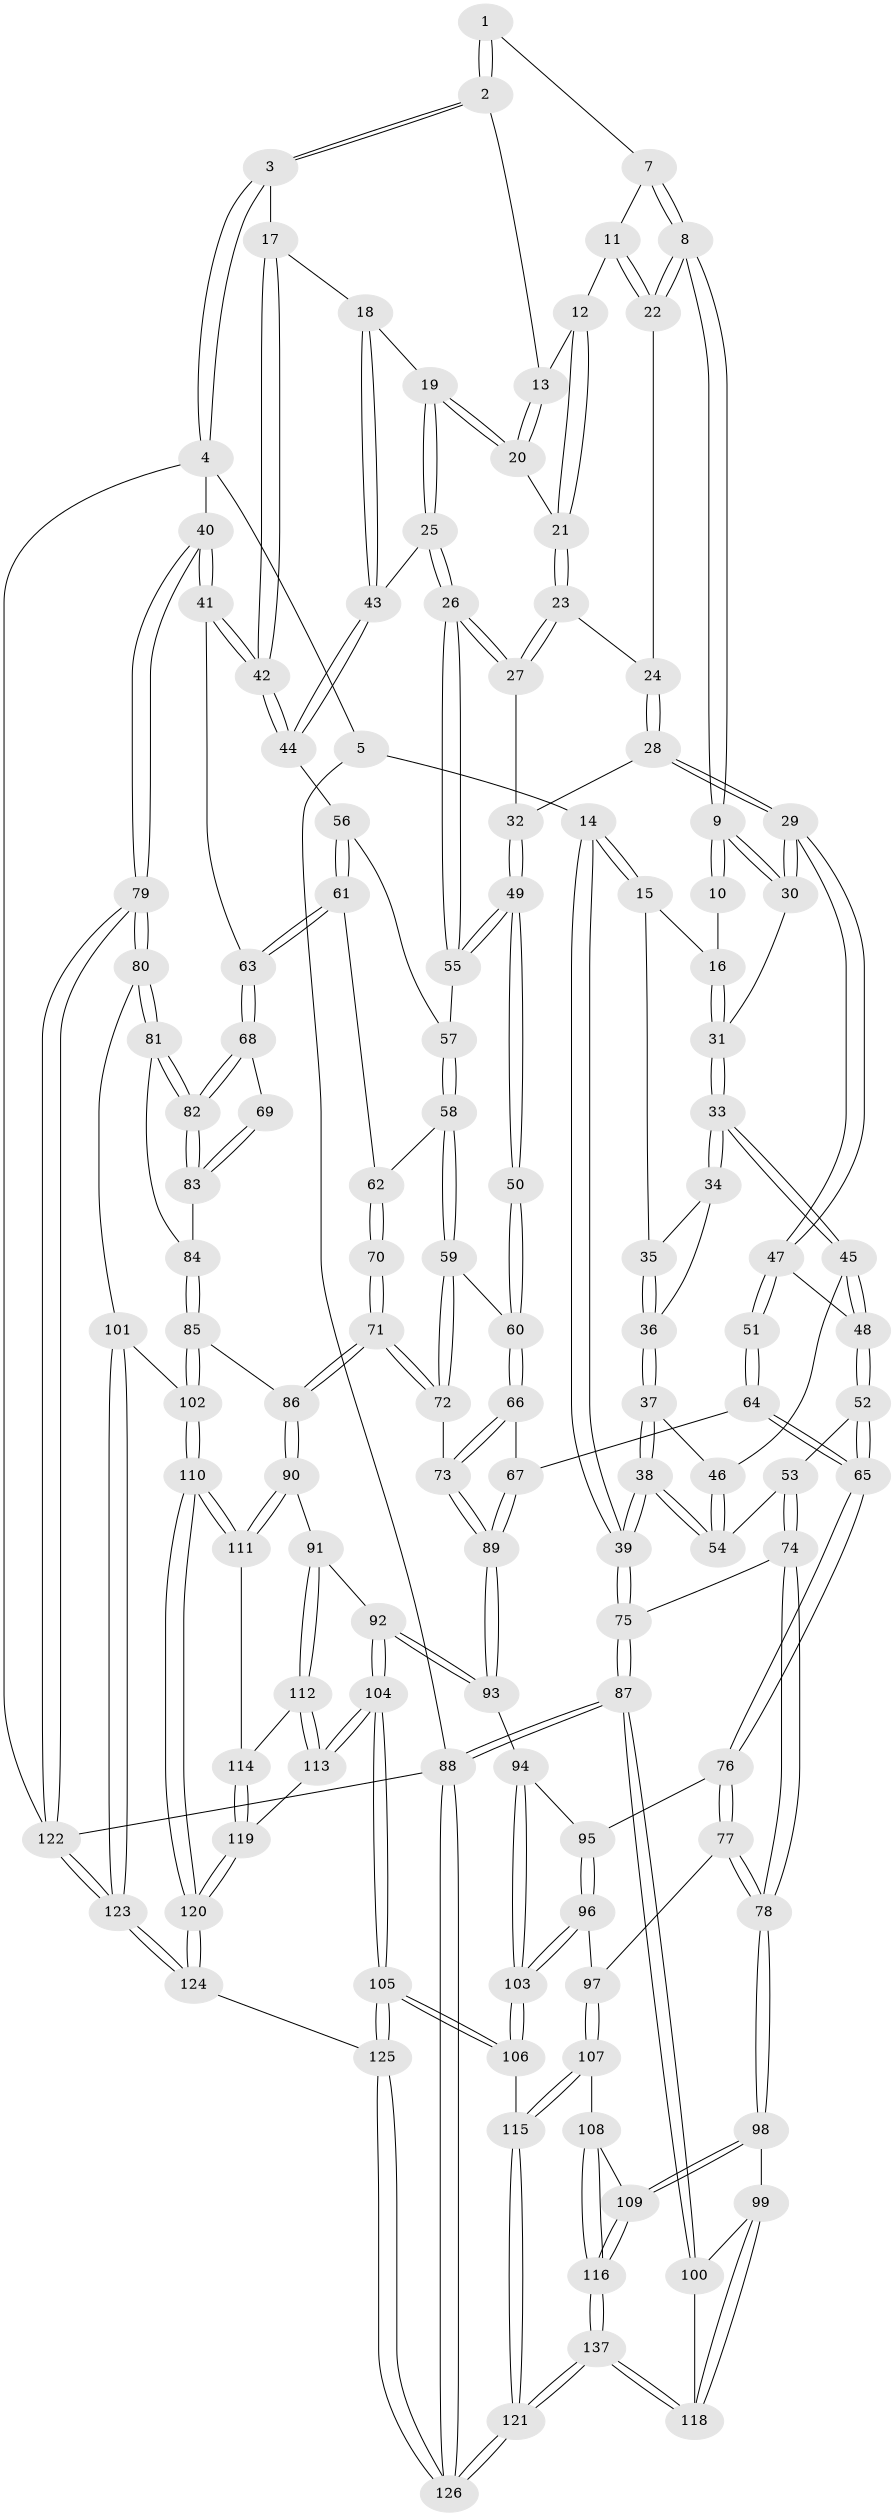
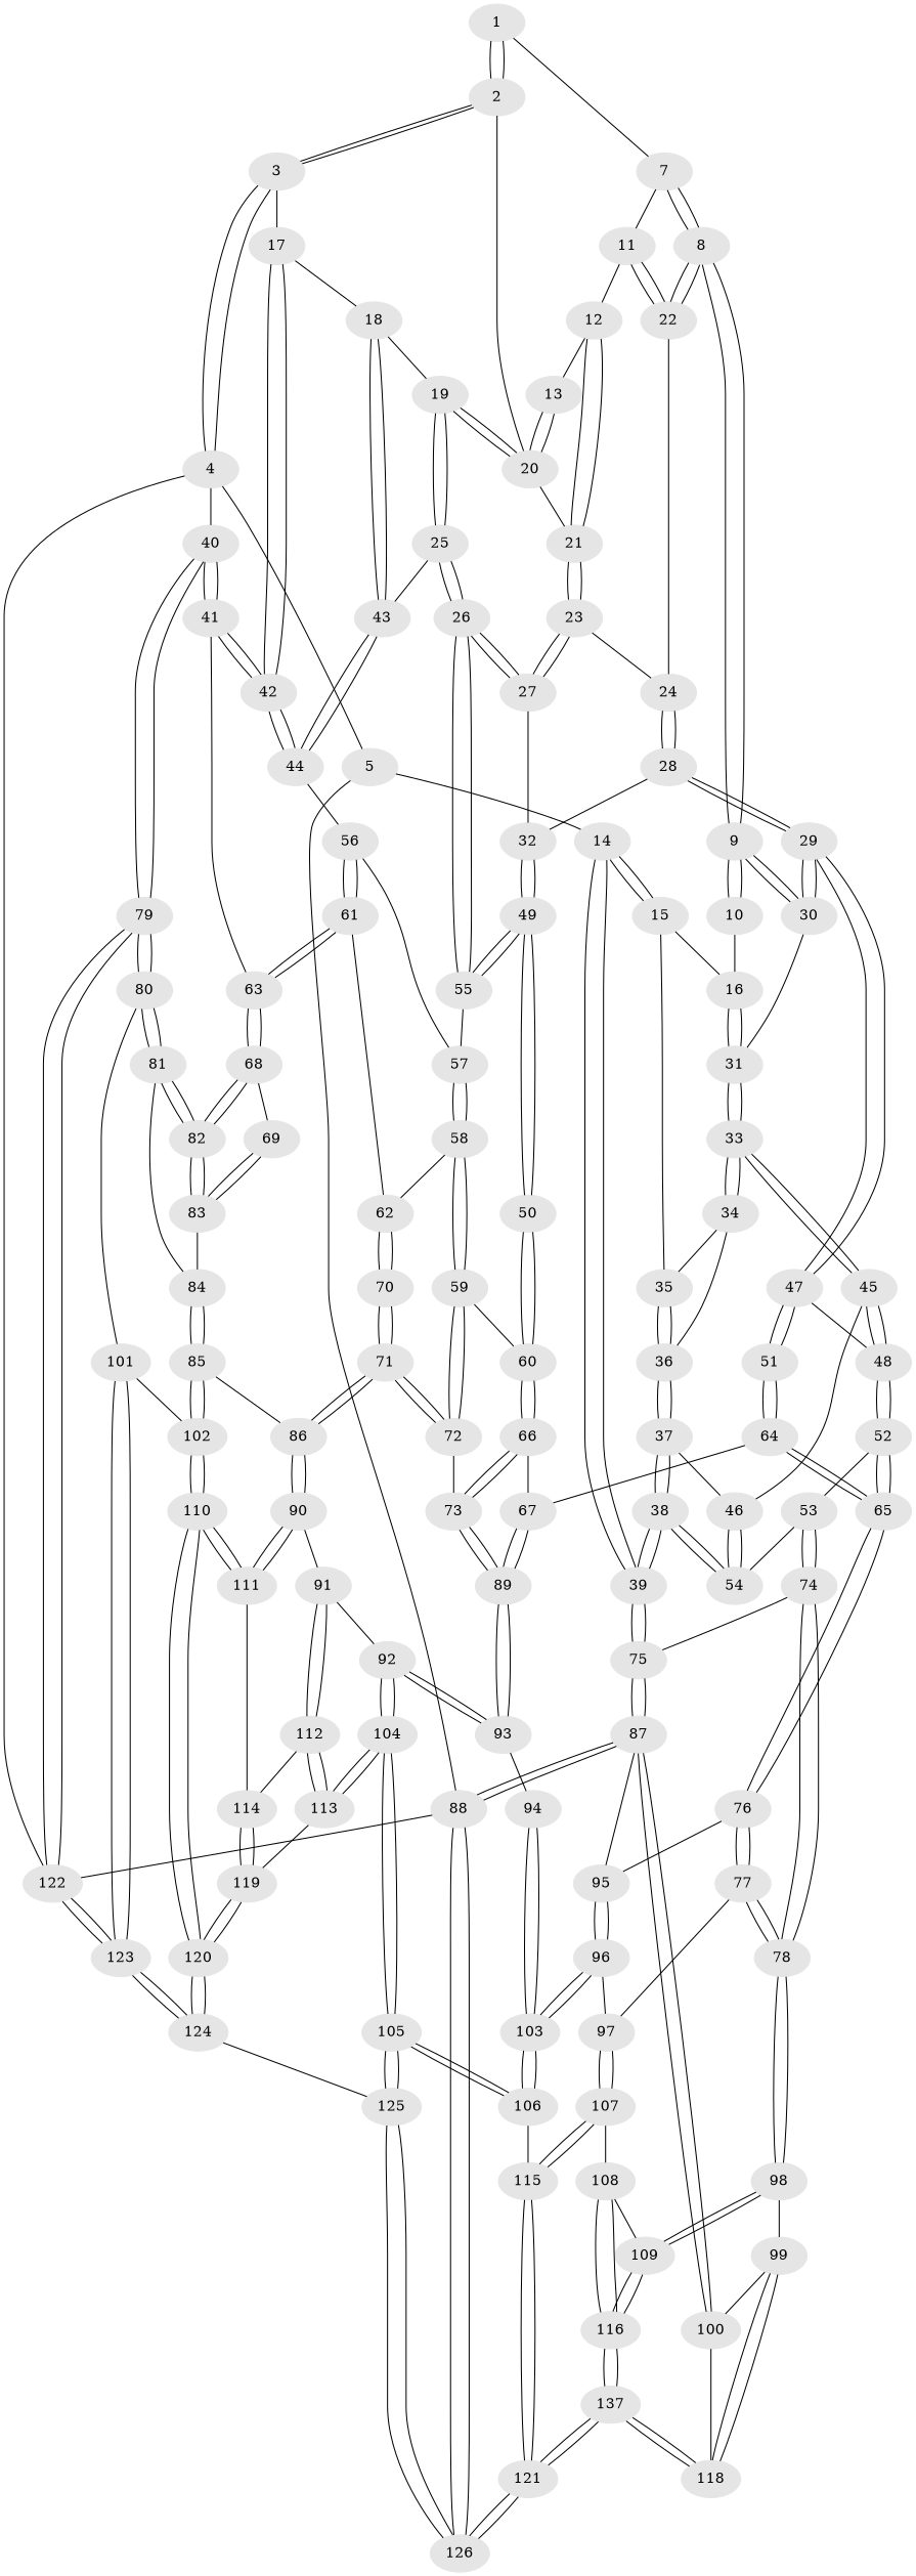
  graph {
    node [color=gray90 style=filled]
    1
    2
    7
    3
    13
    8
    11
    4
    17
    20
    5
    40
    122
    18
    42
    14
    88
    41
    79
    123
    15
    39
    126
    10
    16
    9
    22
    12
    30
    24
    31
    21
    23
    35
    75
    36
    33
    19
    43
    44
    25
    26
    27
    28
    32
    29
    55
    57
    49
    47
    48
    51
    34
    45
    50
    46
    37
    38
    54
    87
    63
    80
    68
    56
    61
    52
    64
    53
    65
    60
    66
    67
    74
    76
    78
    58
    62
    59
    72
    70
    73
    71
    69
    82
    89
    77
    95
    93
    83
    84
    86
    90
    98
    100
    97
    96
    107
    99
    109
    81
    101
    102
    85
    110
    91
    111
    118
    94
    92
    112
    114
    104
    113
    105
    103
    106
    115
    108
    116
    124
    120
    125
    119
    121
    n125 [label=137]
    1 -- 2
    1 -- 2
    1 -- 7
    2 -- 3
    2 -- 3
-   2 -- 13
+   2 -- 20
    7 -- 8
    7 -- 8
    7 -- 11
    3 -- 4
    3 -- 4
    3 -- 17
    13 -- 20
    13 -- 20
    8 -- 9
    8 -- 9
    8 -- 22
    8 -- 22
    11 -- 22
    11 -- 22
    11 -- 12
    4 -- 5
    4 -- 40
    4 -- 122
    17 -- 18
    17 -- 42
    17 -- 42
    20 -- 21
    5 -- 14
    5 -- 88
    40 -- 41
    40 -- 41
    40 -- 79
    40 -- 79
    122 -- 123
    122 -- 123
    18 -- 19
    18 -- 43
    18 -- 43
    42 -- 44
    42 -- 44
    14 -- 15
    14 -- 15
    14 -- 39
    14 -- 39
    88 -- 122
    88 -- 126
    88 -- 126
    41 -- 42
    41 -- 42
    41 -- 63
    79 -- 122
    79 -- 122
    79 -- 80
    79 -- 80
    123 -- 124
    123 -- 124
    15 -- 16
    15 -- 35
    39 -- 75
    39 -- 75
    10 -- 16
    16 -- 31
    16 -- 31
    9 -- 10
    9 -- 10
    9 -- 30
    9 -- 30
    22 -- 24
    12 -- 13
    12 -- 21
    12 -- 21
    30 -- 31
    24 -- 28
    24 -- 28
    31 -- 33
    31 -- 33
    21 -- 23
    21 -- 23
    23 -- 24
    23 -- 27
    23 -- 27
    35 -- 36
    35 -- 36
    75 -- 87
    75 -- 87
    36 -- 37
    36 -- 37
    33 -- 34
    33 -- 34
    33 -- 45
    33 -- 45
    19 -- 20
    19 -- 20
    19 -- 25
    19 -- 25
    43 -- 44
    43 -- 44
    44 -- 56
    25 -- 43
    25 -- 26
    25 -- 26
    26 -- 27
    26 -- 27
    26 -- 55
    26 -- 55
    27 -- 32
    28 -- 32
    28 -- 29
    28 -- 29
    32 -- 49
    32 -- 49
    29 -- 30
    29 -- 30
    29 -- 47
    29 -- 47
    55 -- 57
    57 -- 58
    57 -- 58
    49 -- 55
    49 -- 55
    49 -- 50
    49 -- 50
    47 -- 48
    47 -- 51
    47 -- 51
    48 -- 52
    48 -- 52
    51 -- 64
    51 -- 64
    34 -- 35
    34 -- 36
    45 -- 48
    45 -- 48
    45 -- 46
    50 -- 60
    50 -- 60
    46 -- 54
    46 -- 54
    37 -- 46
    37 -- 38
    37 -- 38
    38 -- 39
    38 -- 39
    38 -- 54
    38 -- 54
    87 -- 88
    87 -- 88
    87 -- 100
    87 -- 100
    63 -- 68
    63 -- 68
    80 -- 81
    80 -- 81
    80 -- 101
    68 -- 69
    68 -- 82
    68 -- 82
    56 -- 57
    56 -- 61
    56 -- 61
    61 -- 63
    61 -- 63
    61 -- 62
    52 -- 53
    52 -- 65
    52 -- 65
    64 -- 65
    64 -- 65
    64 -- 67
    53 -- 54
    53 -- 74
    53 -- 74
    65 -- 76
    65 -- 76
    60 -- 66
    60 -- 66
    66 -- 67
    66 -- 73
    66 -- 73
    67 -- 89
    67 -- 89
    74 -- 75
    74 -- 78
    74 -- 78
    76 -- 77
    76 -- 77
    76 -- 95
    78 -- 98
    78 -- 98
    58 -- 62
    58 -- 59
    58 -- 59
    62 -- 70
    62 -- 70
    59 -- 60
    59 -- 72
    59 -- 72
    72 -- 73
    70 -- 71
    70 -- 71
    73 -- 89
    73 -- 89
    71 -- 72
    71 -- 72
    71 -- 86
    71 -- 86
    69 -- 83
    69 -- 83
    82 -- 83
    82 -- 83
    89 -- 93
    89 -- 93
    77 -- 78
    77 -- 78
    77 -- 97
    95 -- 96
    95 -- 96
    93 -- 94
    83 -- 84
    84 -- 85
    84 -- 85
    86 -- 90
    86 -- 90
    90 -- 91
    90 -- 111
    90 -- 111
    98 -- 99
    98 -- 109
    98 -- 109
    100 -- 118
    97 -- 107
    97 -- 107
    96 -- 97
    96 -- 103
    96 -- 103
    107 -- 115
    107 -- 115
    107 -- 108
    99 -- 100
    99 -- 118
    99 -- 118
    109 -- 116
    109 -- 116
    81 -- 82
    81 -- 82
    81 -- 84
    101 -- 123
    101 -- 123
    101 -- 102
    102 -- 110
    102 -- 110
    85 -- 86
    85 -- 102
    85 -- 102
    110 -- 111
    110 -- 111
    110 -- 120
    110 -- 120
    91 -- 92
    91 -- 112
    91 -- 112
    111 -- 114
-   94 -- 95
+   87 -- 95
    94 -- 103
    94 -- 103
    92 -- 93
    92 -- 93
    92 -- 104
    92 -- 104
    112 -- 114
    112 -- 113
    112 -- 113
    114 -- 119
    114 -- 119
    104 -- 113
    104 -- 113
    104 -- 105
    104 -- 105
    113 -- 119
    105 -- 106
    105 -- 106
    105 -- 125
    105 -- 125
    103 -- 106
    103 -- 106
    106 -- 115
    115 -- 121
    115 -- 121
    108 -- 109
    108 -- 116
    108 -- 116
    116 -- n125
    116 -- n125
    124 -- 125
    120 -- 124
    120 -- 124
    125 -- 126
    125 -- 126
    119 -- 120
    119 -- 120
    121 -- 126
    121 -- 126
    n125 -- 118
    n125 -- 118
    n125 -- 121
    n125 -- 121
  }
